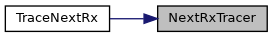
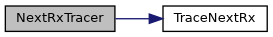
  digraph {
    rankdir=RL
    node [color=black fontname=Helvetica fontsize=10 shape=record style=filled]
    n1 [fillcolor=grey75 fontcolor=black height=0.2 label=NextRxTracer width=0.4]
    n2 [fillcolor=white height=0.2 label=TraceNextRx width=0.4]
-   n1 -> n2 [color=midnightblue dir=back fontname=Helvetica fontsize=10 labelfontname=Helvetica labelfontsize=10 style=solid]
+   n2 -> n1 [color=midnightblue dir=back fontname=Helvetica fontsize=10 labelfontname=Helvetica labelfontsize=10 style=solid]
  }
